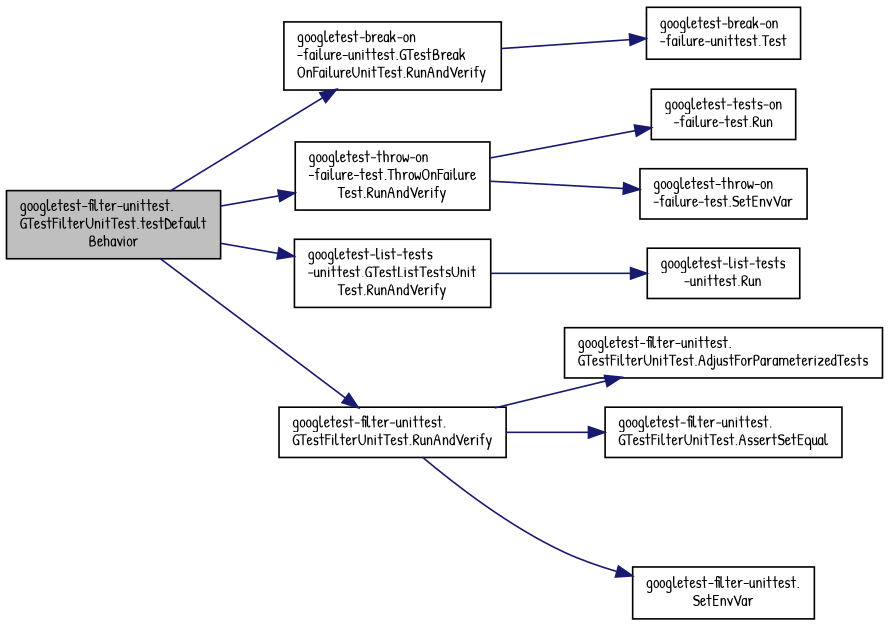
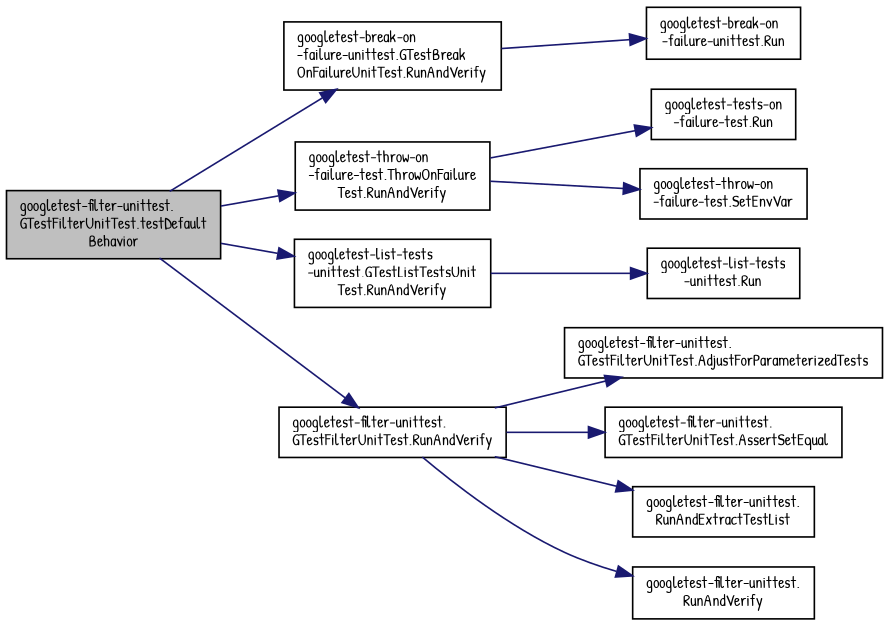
  digraph {
    fontname="Patrick Hand"
    rankdir=LR
    node [color=black fontname="Patrick Hand" fontsize=10 shape=record]
    edge [color=midnightblue fontname="Patrick Hand" fontsize=10 labelfontname=Helvetica labelfontsize=10 style=solid]
    n1 [fillcolor=grey75 fontcolor=black height=0.2 label="googletest-filter-unittest.\lGTestFilterUnitTest.testDefault\lBehavior" style=filled width=0.4]
    n2 [height=0.2 label="googletest-break-on\l-failure-unittest.GTestBreak\lOnFailureUnitTest.RunAndVerify" width=0.4]
    n3 [height=0.2 label="googletest-throw-on\l-failure-test.ThrowOnFailure\lTest.RunAndVerify" width=0.4]
    n4 [height=0.2 label="googletest-list-tests\l-unittest.GTestListTestsUnit\lTest.RunAndVerify" width=0.4]
    n5 [height=0.2 label="googletest-filter-unittest.\lGTestFilterUnitTest.RunAndVerify" width=0.4]
-   n6 [height=0.2 label="googletest-break-on\l-failure-unittest.Test" width=0.4]
+   n6 [height=0.2 label="googletest-break-on\l-failure-unittest.Run" width=0.4]
    n7 [height=0.2 label="googletest-tests-on\l-failure-test.Run" width=0.4]
    n8 [height=0.2 label="googletest-throw-on\l-failure-test.SetEnvVar" width=0.4]
    n9 [height=0.2 label="googletest-list-tests\l-unittest.Run" width=0.4]
    n10 [height=0.2 label="googletest-filter-unittest.\lGTestFilterUnitTest.AdjustForParameterizedTests" width=0.4]
    n11 [height=0.2 label="googletest-filter-unittest.\lGTestFilterUnitTest.AssertSetEqual" width=0.4]
-   n13 [height=0.2 label="googletest-filter-unittest.\lSetEnvVar" width=0.4]
+   n12 [height=0.2 label="googletest-filter-unittest.\lRunAndExtractTestList" width=0.4]
+   n13 [height=0.2 label="googletest-filter-unittest.\lRunAndVerify" width=0.4]
    n1 -> n2
    n1 -> n3
    n1 -> n4
    n1 -> n5
    n2 -> n6
    n3 -> n7
    n3 -> n8
    n4 -> n9
    n5 -> n10
    n5 -> n11
+   n5 -> n12
    n5 -> n13
  }
